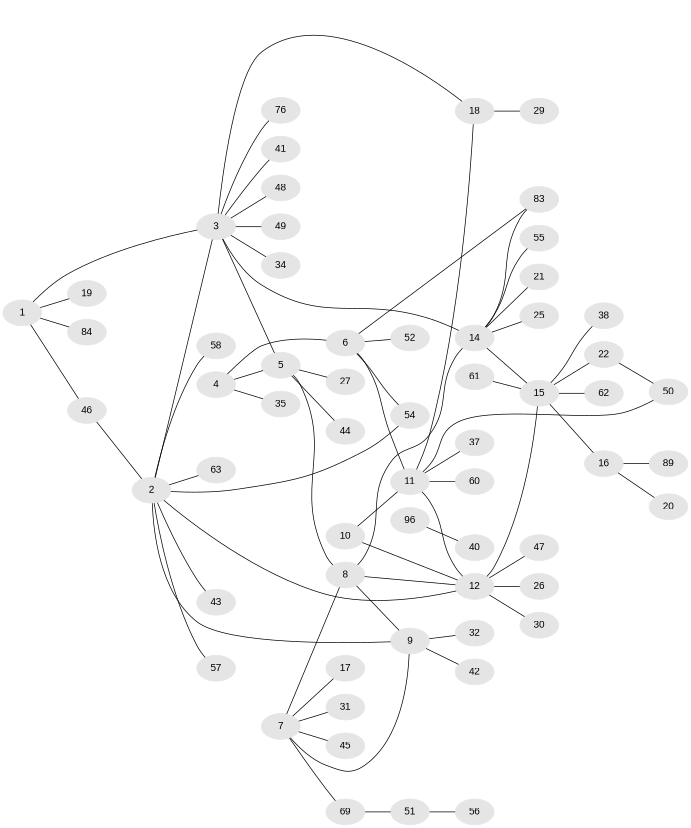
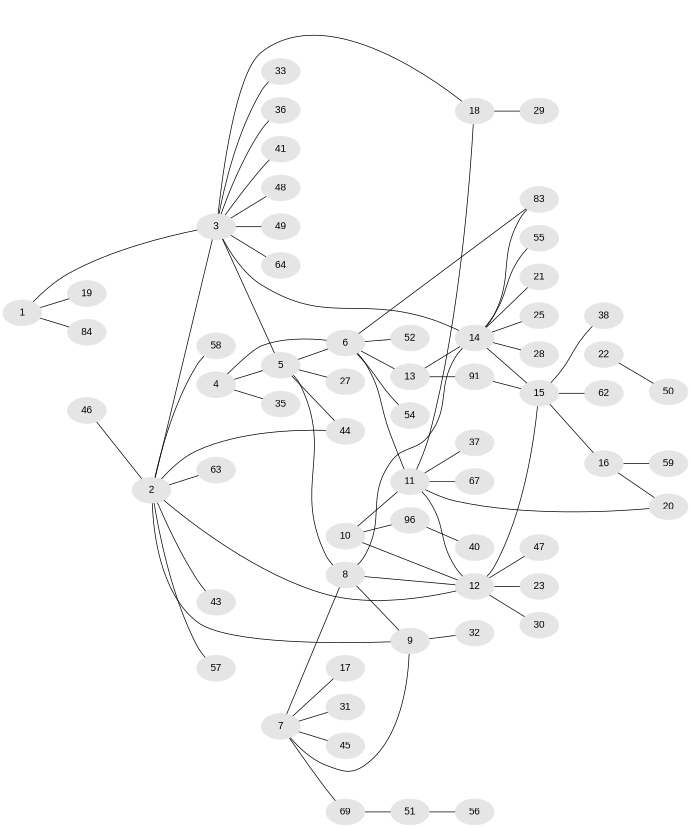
  graph {
    fontname="Liberation Sans"
    rankdir=LR
    node [color=gray90 fontname="Liberation Sans" style=filled]
    edge [fontname="Liberation Sans"]
    1
    3
    19
    n4 [label=84]
    46
    2
    9
    12
    43
    44
    57
    58
    63
    5
    14
    18
-   36 [label=76]
+   33
+   36
    41
    48
    49
-   64 [label=34]
+   64
    32
-   42
    15
-   23 [label=26]
+   23
    30
    47
    6
    8
    27
    n32 [label=83]
    21
    25
+   28
    55
    29
    4
    35
    11
+   13
    52
    54
    20
    37
-   60
-   61
+   60 [label=67]
+   61 [label=91]
    7
    17
    31
    n51 [label=69]
    45
    51
    10
    n55 [label=96]
    40
    16
    22
    38
    62
-   59 [label=89]
+   59
    50
    56
    1 -- 3
    1 -- 19
    1 -- n4
-   1 -- 46
    3 -- 5
    3 -- 14
    3 -- 18
+   3 -- 33
    3 -- 36
    3 -- 41
    3 -- 48
    3 -- 49
    3 -- 64
    46 -- 2
    2 -- 3
    2 -- 9
    2 -- 12
    2 -- 43
-   2 -- 54
+   2 -- 44
    2 -- 57
    2 -- 58
    2 -- 63
    9 -- 32
-   9 -- 42
    12 -- 15
    12 -- 23
    12 -- 30
    12 -- 47
    5 -- 44
+   5 -- 6
    5 -- 8
    5 -- 27
    14 -- 15
    14 -- n32
    14 -- 21
    14 -- 25
+   14 -- 28
    14 -- 55
    18 -- 29
    15 -- 16
-   15 -- 22
    15 -- 38
    15 -- 62
    6 -- n32
    6 -- 11
+   6 -- 13
    6 -- 52
    6 -- 54
    8 -- 9
    8 -- 12
    8 -- 14
    4 -- 5
    4 -- 6
    4 -- 35
    11 -- 12
    11 -- 18
-   11 -- 50
+   11 -- 20
    11 -- 37
    11 -- 60
+   13 -- 14
+   13 -- 61
    61 -- 15
    7 -- 9
    7 -- 8
    7 -- 17
    7 -- 31
    7 -- n51
    7 -- 45
    n51 -- 51
    51 -- 56
    10 -- 12
    10 -- 11
+   10 -- n55
    n55 -- 40
    16 -- 20
    16 -- 59
    22 -- 50
  }
